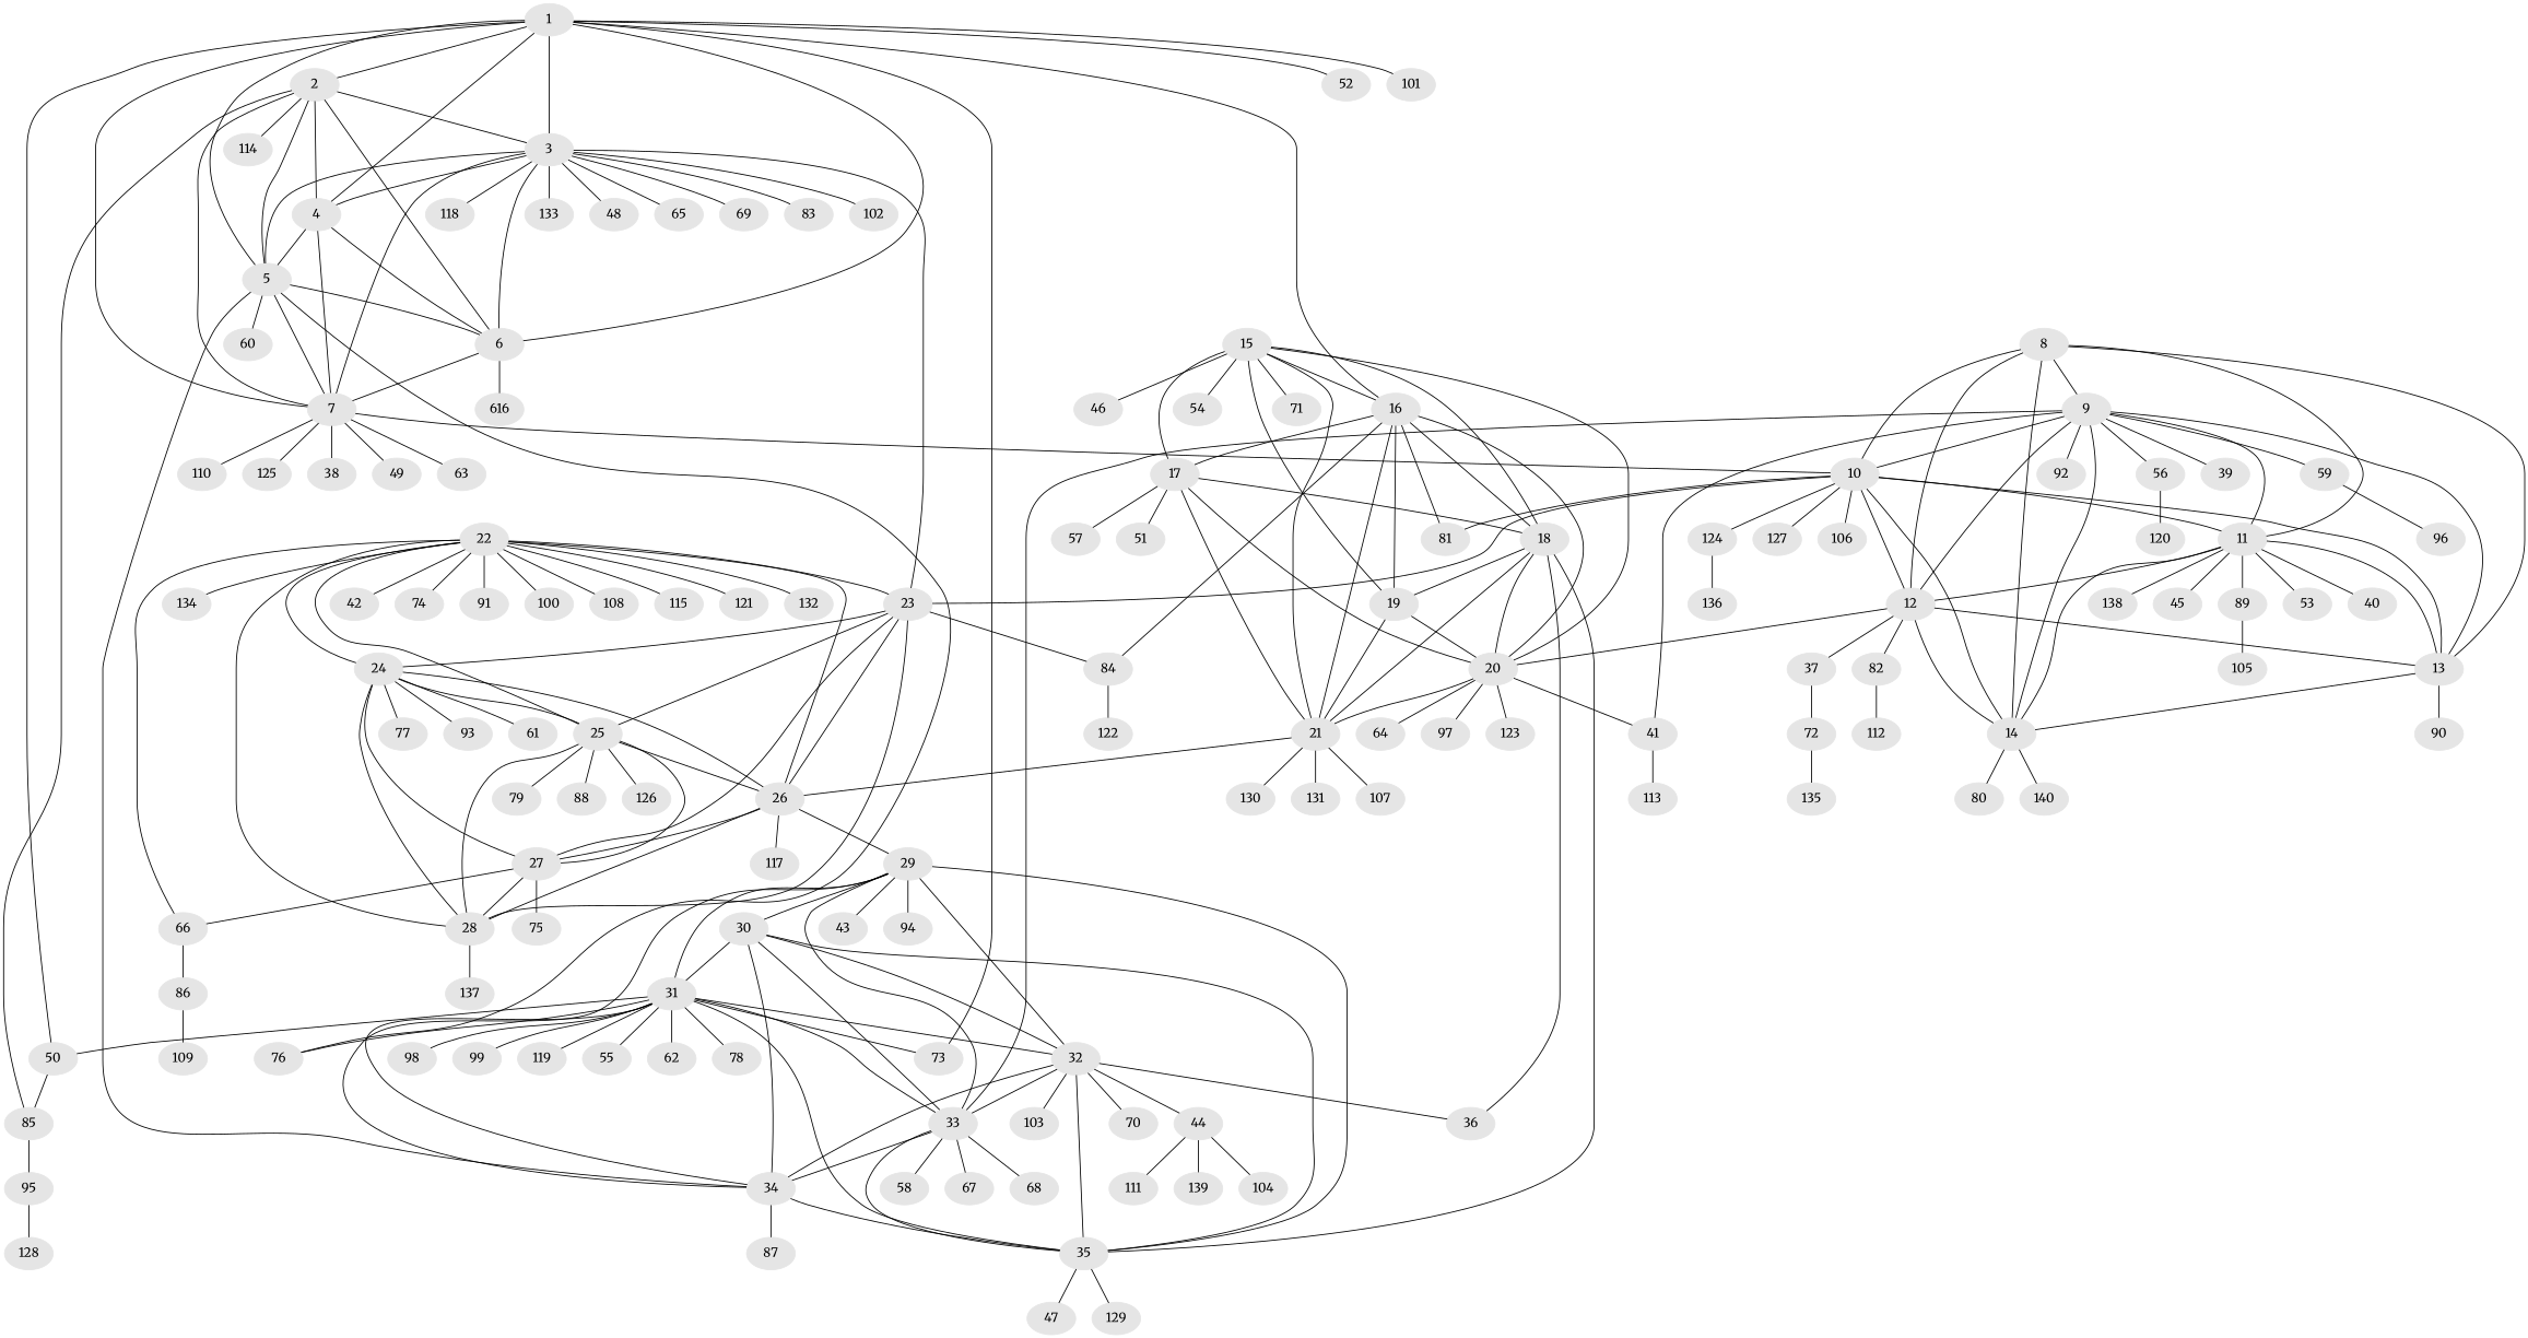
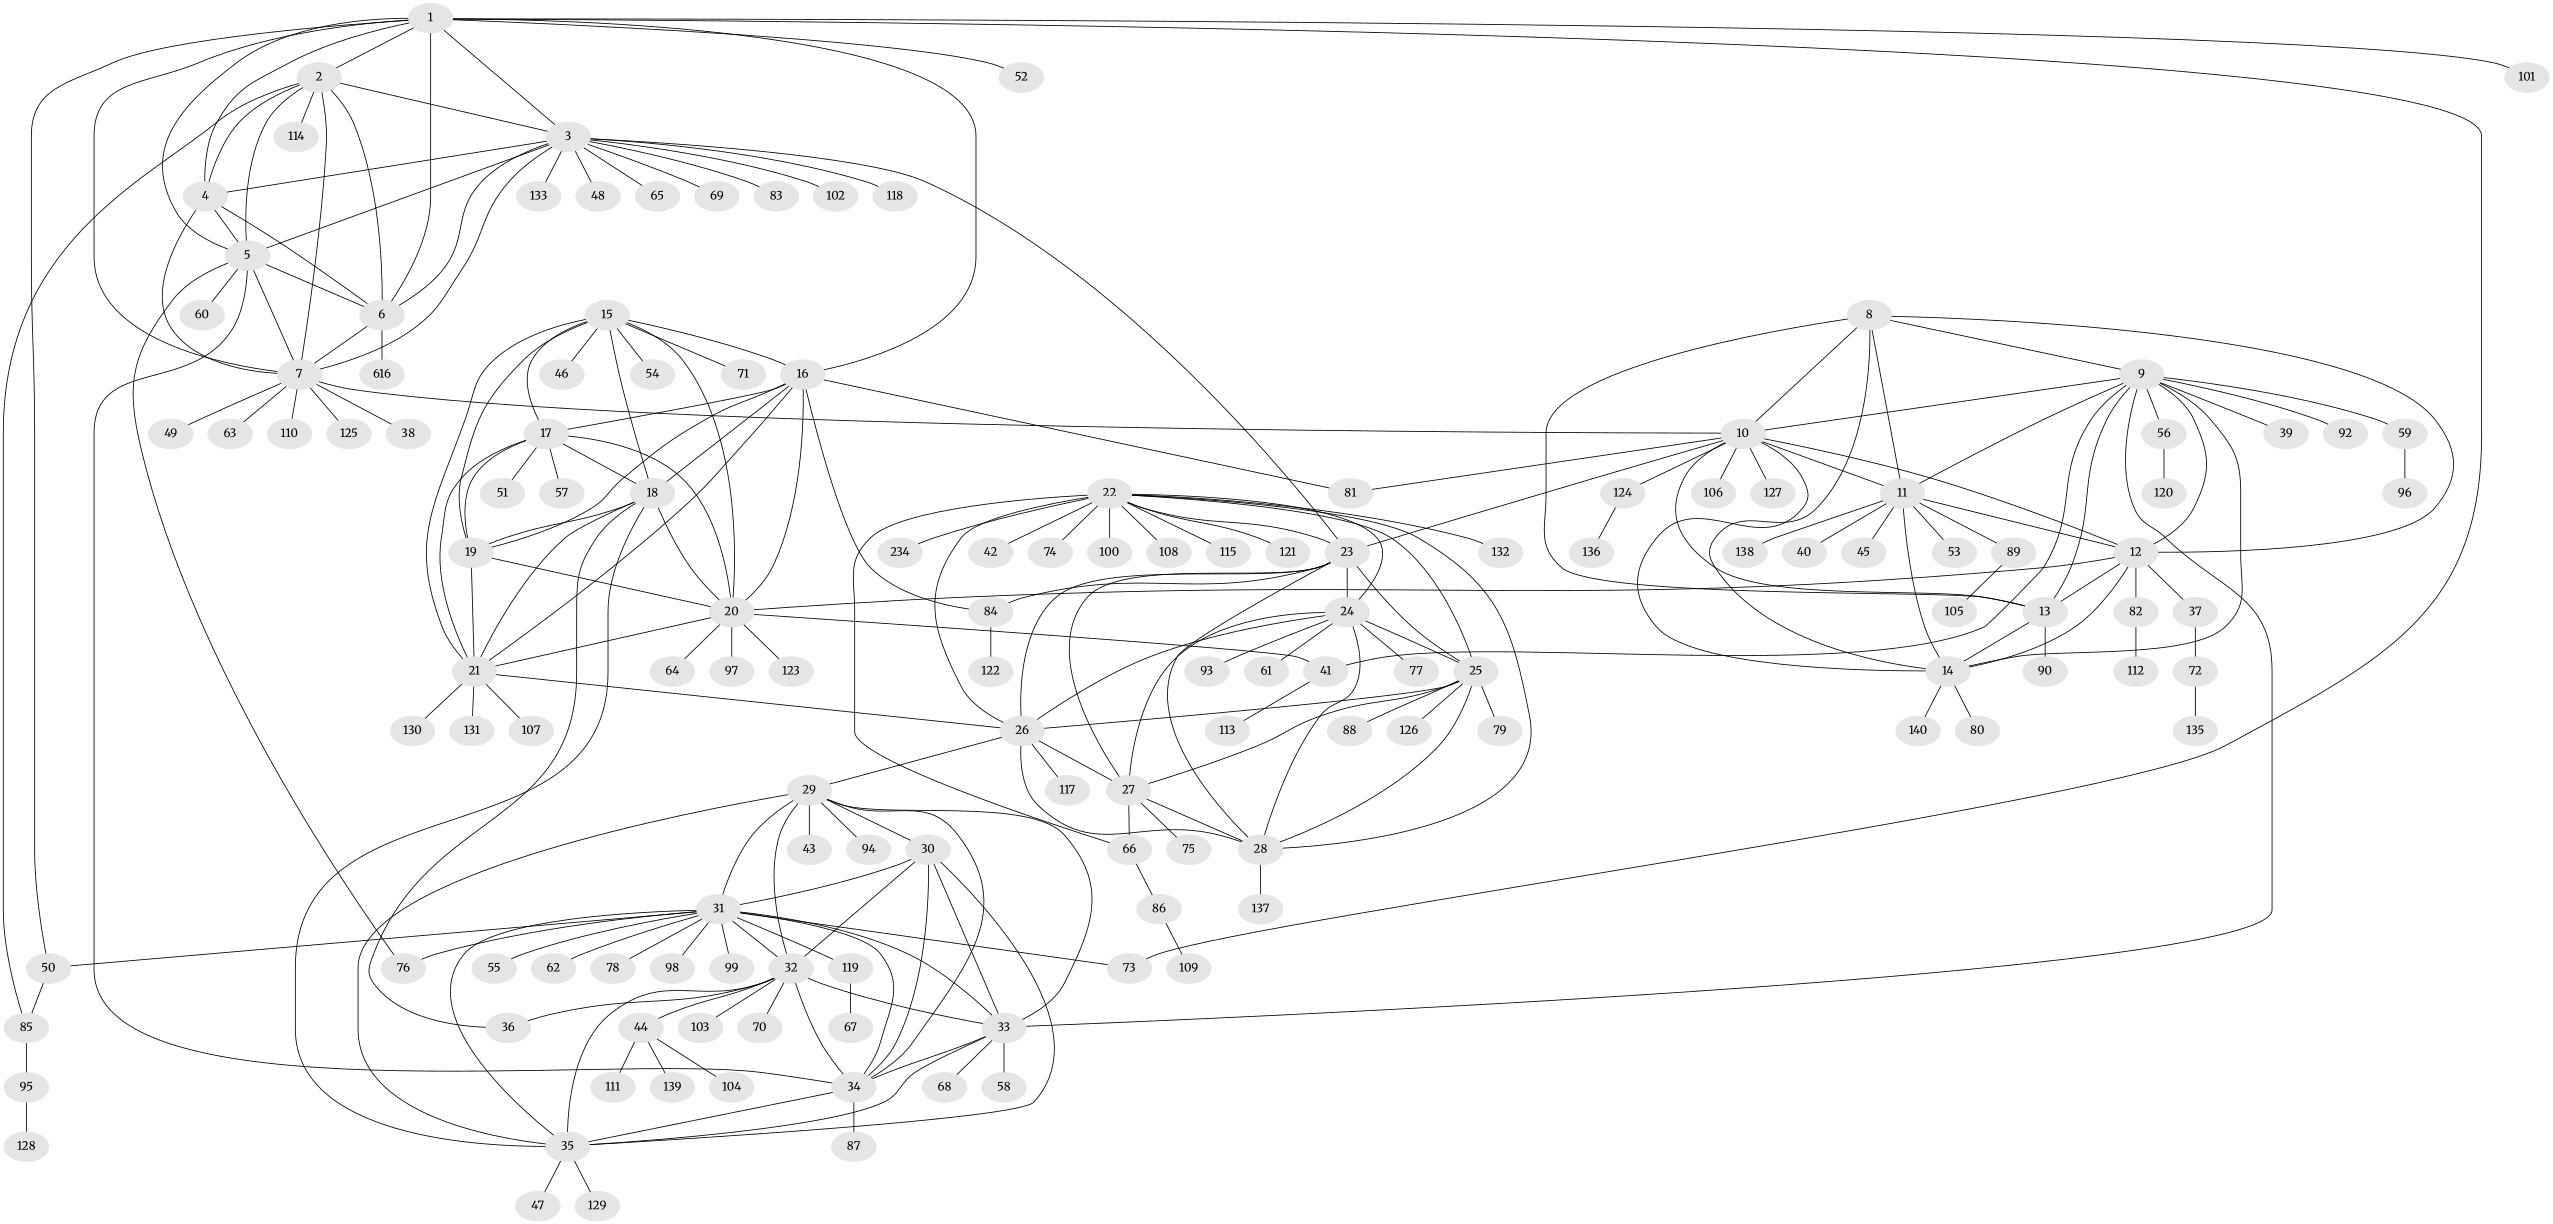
  graph {
    fontname=Merriweather
    node [color=gray90 fontname=Merriweather style=filled]
    edge [fontname=Merriweather]
    1
    2
    3
    4
    5
    6
    7
    16
    50
    52
    73
    101
    85
    114
    23
    48
    65
    69
    83
    102
    118
    133
    34
    60
    76
    n26 [label=616]
    10
    38
    49
    63
    110
    125
    81
    20
    17
    18
    19
    21
    84
    95
    26
    24
    25
    27
    28
    35
    87
    11
    12
    13
    14
    106
    124
    127
    8
    9
    33
    39
    41
    56
    59
    92
    40
    45
    53
    89
    138
    37
    82
    90
    80
    140
    58
    67
    68
    113
    120
    96
    136
    105
    64
    97
    123
    72
    112
    15
    46
    54
    71
    51
    57
    36
    107
    130
    131
    122
    47
    129
    117
    29
    22
    42
    74
-   91
    100
    108
    115
    121
    132
-   134
+   134 [label=234]
    66
    61
    77
    93
    79
    88
    126
    75
    137
    86
    30
    31
    32
    43
    94
    55
    62
    78
    98
    99
    119
    44
    70
    103
    104
    111
    139
    135
    109
    128
    1 -- 2
    1 -- 3
    1 -- 4
    1 -- 5
    1 -- 6
    1 -- 7
    1 -- 16
    1 -- 50
    1 -- 52
    1 -- 73
    1 -- 101
    2 -- 3
    2 -- 4
    2 -- 5
    2 -- 6
    2 -- 7
    2 -- 85
    2 -- 114
    3 -- 4
    3 -- 5
    3 -- 6
    3 -- 7
    3 -- 23
    3 -- 48
    3 -- 65
    3 -- 69
    3 -- 83
    3 -- 102
    3 -- 118
    3 -- 133
    4 -- 5
    4 -- 6
    4 -- 7
    5 -- 6
    5 -- 7
    5 -- 34
    5 -- 60
    5 -- 76
    6 -- 7
    6 -- n26
    7 -- 10
    7 -- 38
    7 -- 49
    7 -- 63
    7 -- 110
    7 -- 125
    16 -- 81
    16 -- 20
    16 -- 17
    16 -- 18
    16 -- 19
    16 -- 21
    16 -- 84
    50 -- 85
    85 -- 95
    23 -- 84
    23 -- 26
    23 -- 24
    23 -- 25
    23 -- 27
    23 -- 28
    34 -- 35
    34 -- 87
    10 -- 23
    10 -- 81
    10 -- 11
    10 -- 12
    10 -- 13
    10 -- 14
    10 -- 106
    10 -- 124
    10 -- 127
    20 -- 21
    20 -- 41
    20 -- 64
    20 -- 97
    20 -- 123
    17 -- 20
    17 -- 18
+   17 -- 19
    17 -- 21
    17 -- 51
    17 -- 57
    18 -- 20
    18 -- 19
    18 -- 21
    18 -- 35
    18 -- 36
    19 -- 20
    19 -- 21
    21 -- 26
    21 -- 107
    21 -- 130
    21 -- 131
    84 -- 122
    95 -- 128
    26 -- 27
    26 -- 28
    26 -- 117
    26 -- 29
    24 -- 26
    24 -- 25
    24 -- 27
    24 -- 28
    24 -- 61
    24 -- 77
    24 -- 93
    25 -- 26
    25 -- 27
    25 -- 28
    25 -- 79
    25 -- 88
    25 -- 126
    27 -- 28
    27 -- 66
    27 -- 75
    28 -- 137
    35 -- 47
    35 -- 129
    11 -- 12
-   11 -- 13
    11 -- 14
    11 -- 40
    11 -- 45
    11 -- 53
    11 -- 89
    11 -- 138
    12 -- 20
    12 -- 13
    12 -- 14
    12 -- 37
    12 -- 82
    13 -- 14
    13 -- 90
    14 -- 80
    14 -- 140
    124 -- 136
    8 -- 10
    8 -- 11
    8 -- 12
    8 -- 13
    8 -- 14
    8 -- 9
    9 -- 10
    9 -- 11
    9 -- 12
    9 -- 13
    9 -- 14
    9 -- 33
    9 -- 39
    9 -- 41
    9 -- 56
    9 -- 59
    9 -- 92
    33 -- 34
    33 -- 35
    33 -- 58
-   33 -- 67
+   119 -- 67
    33 -- 68
    41 -- 113
    56 -- 120
    59 -- 96
    89 -- 105
    37 -- 72
    82 -- 112
    72 -- 135
    15 -- 16
    15 -- 20
    15 -- 17
    15 -- 18
    15 -- 19
    15 -- 21
    15 -- 46
    15 -- 54
    15 -- 71
    29 -- 34
    29 -- 35
    29 -- 33
    29 -- 30
    29 -- 31
    29 -- 32
    29 -- 43
    29 -- 94
    22 -- 23
    22 -- 26
    22 -- 24
    22 -- 25
    22 -- 28
    22 -- 42
    22 -- 74
-   22 -- 91
    22 -- 100
    22 -- 108
    22 -- 115
    22 -- 121
    22 -- 132
    22 -- 134
    22 -- 66
    66 -- 86
    86 -- 109
    30 -- 34
    30 -- 35
    30 -- 33
    30 -- 31
    30 -- 32
    31 -- 50
    31 -- 73
    31 -- 34
    31 -- 76
    31 -- 35
    31 -- 33
    31 -- 32
    31 -- 55
    31 -- 62
    31 -- 78
    31 -- 98
    31 -- 99
    31 -- 119
    32 -- 34
    32 -- 35
    32 -- 33
    32 -- 36
    32 -- 44
    32 -- 70
    32 -- 103
    44 -- 104
    44 -- 111
    44 -- 139
  }
